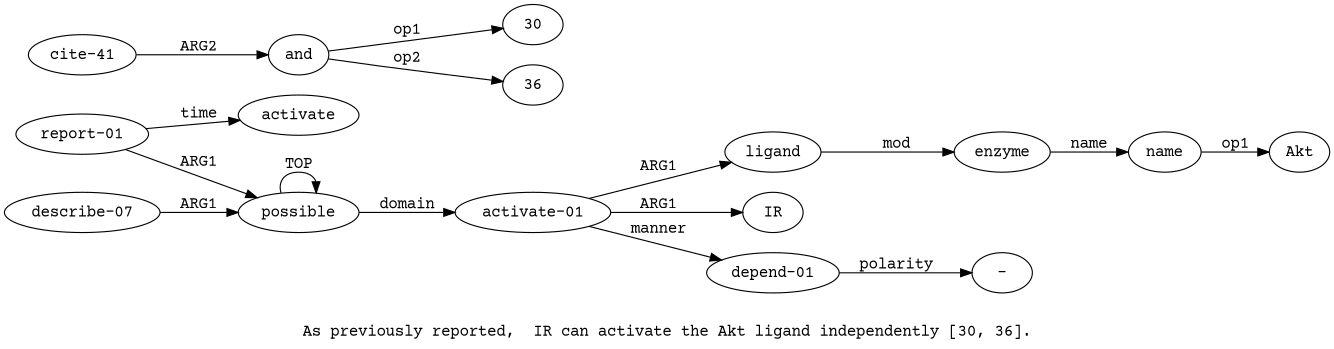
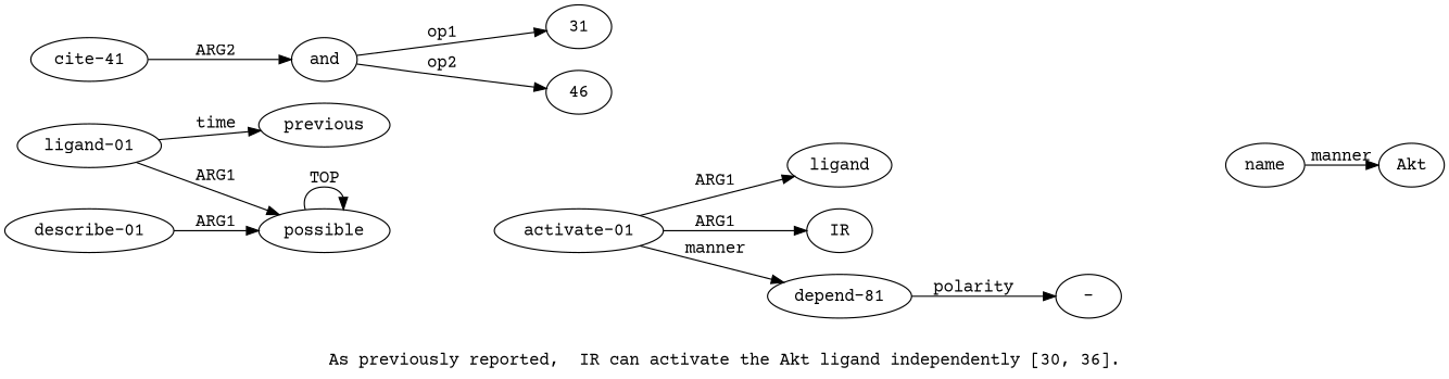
  digraph {
    fontname="Courier Prime"
    label="As previously reported,  IR can activate the Akt ligand independently [30, 36]."
    rankdir=LR
    node [color=black fontname="Courier Prime" gold_ind=-1 test_ind=-1]
    edge [color=black fontname="Courier Prime" gold_label=ARG1 test_label=ARG1]
-   n1 [gold_ind=11 gold_label="report-01" label="report-01" test_ind=11 test_label="report-01"]
-   n2 [gold_ind=12 gold_label=previous label=activate test_ind=12 test_label=previous]
+   n1 [gold_ind=11 gold_label="report-01" label="ligand-01" test_ind=11 test_label="report-01"]
+   n2 [gold_ind=12 gold_label=previous label=previous test_ind=12 test_label=previous]
    n3 [gold_ind=0 gold_label=possible label=possible test_ind=0 test_label=possible]
    n4 [gold_ind=1 gold_label="activate-01" label="activate-01" test_ind=1 test_label="activate-01"]
    n5 [gold_ind=3 gold_label=ligand label=ligand test_ind=3 test_label=ligand]
    n6 [gold_ind=2 gold_label=IR label=IR test_ind=2 test_label=IR]
-   n7 [gold_ind=6 gold_label="depend-01" label="depend-01" test_ind=6 test_label="depend-01"]
+   n7 [gold_ind=6 gold_label="depend-01" label="depend-81" test_ind=6 test_label="depend-01"]
    n8 [gold_ind=10 gold_label=and label=and test_ind=10 test_label=and]
-   n9 [gold_label=30 label=30 test_label=30]
-   n10 [gold_label=36 label=36 test_label=36]
+   n9 [gold_label=30 label=31 test_label=30]
+   n10 [gold_label=36 label=46 test_label=36]
    n11 [gold_label=Akt label=Akt test_label=Akt]
    n12 [gold_label="-" label="-" test_label="-"]
-   n13 [gold_ind=4 gold_label=enzyme label=enzyme test_ind=4 test_label=enzyme]
    n14 [gold_ind=5 gold_label=name label=name test_ind=5 test_label=name]
-   n15 [gold_ind=7 gold_label="describe-01" label="describe-07" test_ind=7 test_label="describe-01"]
+   n15 [gold_ind=7 gold_label="describe-01" label="describe-01" test_ind=7 test_label="describe-01"]
    n16 [gold_ind=9 gold_label="cite-01" label="cite-41" test_ind=9 test_label="cite-01"]
    n1 -> n2 [gold_label=time label=time test_label=time]
    n1 -> n3 [label=ARG1]
    n3 -> n3 [gold_label=TOP label=TOP test_label=TOP]
-   n3 -> n4 [gold_label=domain label=domain test_label=domain]
    n4 -> n5 [label=ARG1]
    n4 -> n6 [gold_label=ARG0 label=ARG1 test_label=ARG0]
    n4 -> n7 [gold_label=manner label=manner test_label=manner]
-   n5 -> n13 [gold_label=mod label=mod test_label=mod]
    n7 -> n12 [gold_label=polarity label=polarity test_label=polarity]
    n8 -> n9 [gold_label=op1 label=op1 test_label=op1]
    n8 -> n10 [gold_label=op2 label=op2 test_label=op2]
-   n13 -> n14 [gold_label=name label=name test_label=name]
-   n14 -> n11 [gold_label=op1 label=op1 test_label=op1]
+   n14 -> n11 [gold_label=op1 label=manner test_label=op1]
    n15 -> n3 [label=ARG1]
    n16 -> n8 [gold_label=ARG2 label=ARG2 test_label=ARG2]
  }
